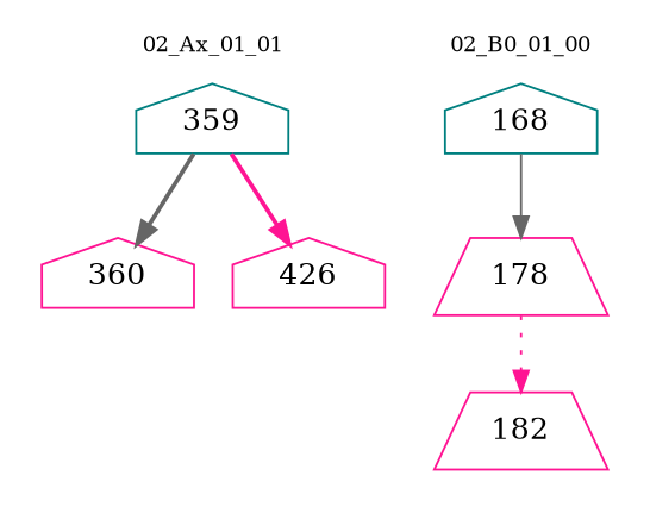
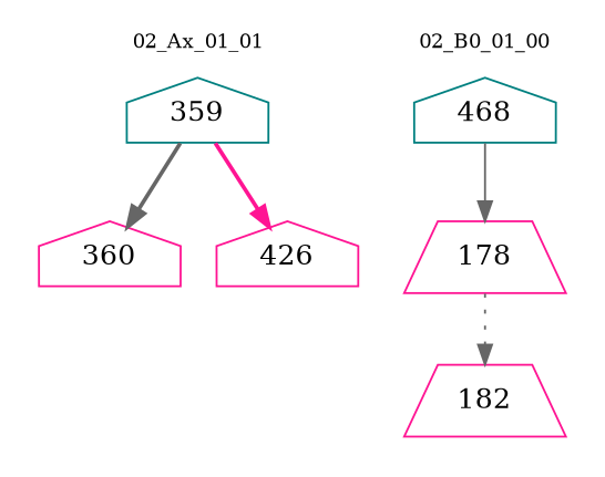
  digraph {
    node [color=deeppink shape=house]
    edge [color=gray40 style=bold]
    n1 [color=teal label=359]
    n2 [label=360]
    n3 [label=426]
    n4 [label=178 shape=trapezium]
-   n5 [color=teal label=168]
+   n5 [color=teal label=468]
    n6 [label=182 shape=trapezium]
    subgraph cluster_1 {
      color=white
      fontsize=10
      label="02_Ax_01_01"
      n1
      n2
      n3
    }
    subgraph cluster_2 {
      color=white
      fontsize=10
      label="02_B0_01_00"
      n4
      n5
      n6
    }
    n1 -> n2
    n1 -> n3 [color=deeppink]
-   n4 -> n6 [color=deeppink style=dotted]
+   n4 -> n6 [style=dotted]
    n5 -> n4 [style=solid]
  }
